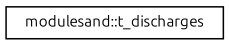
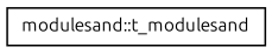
  digraph {
    rankdir=LR
    fontname=Ubuntu
-   n1 [color=black fillcolor=white fontname=Ubuntu fontsize=10 height=0.2 label="modulesand::t_discharges" shape=record style=filled width=0.4]
+   n1 [color=black fillcolor=white fontname=Ubuntu fontsize=10 height=0.2 label="modulesand::t_modulesand" shape=record style=filled width=0.4]
  }
